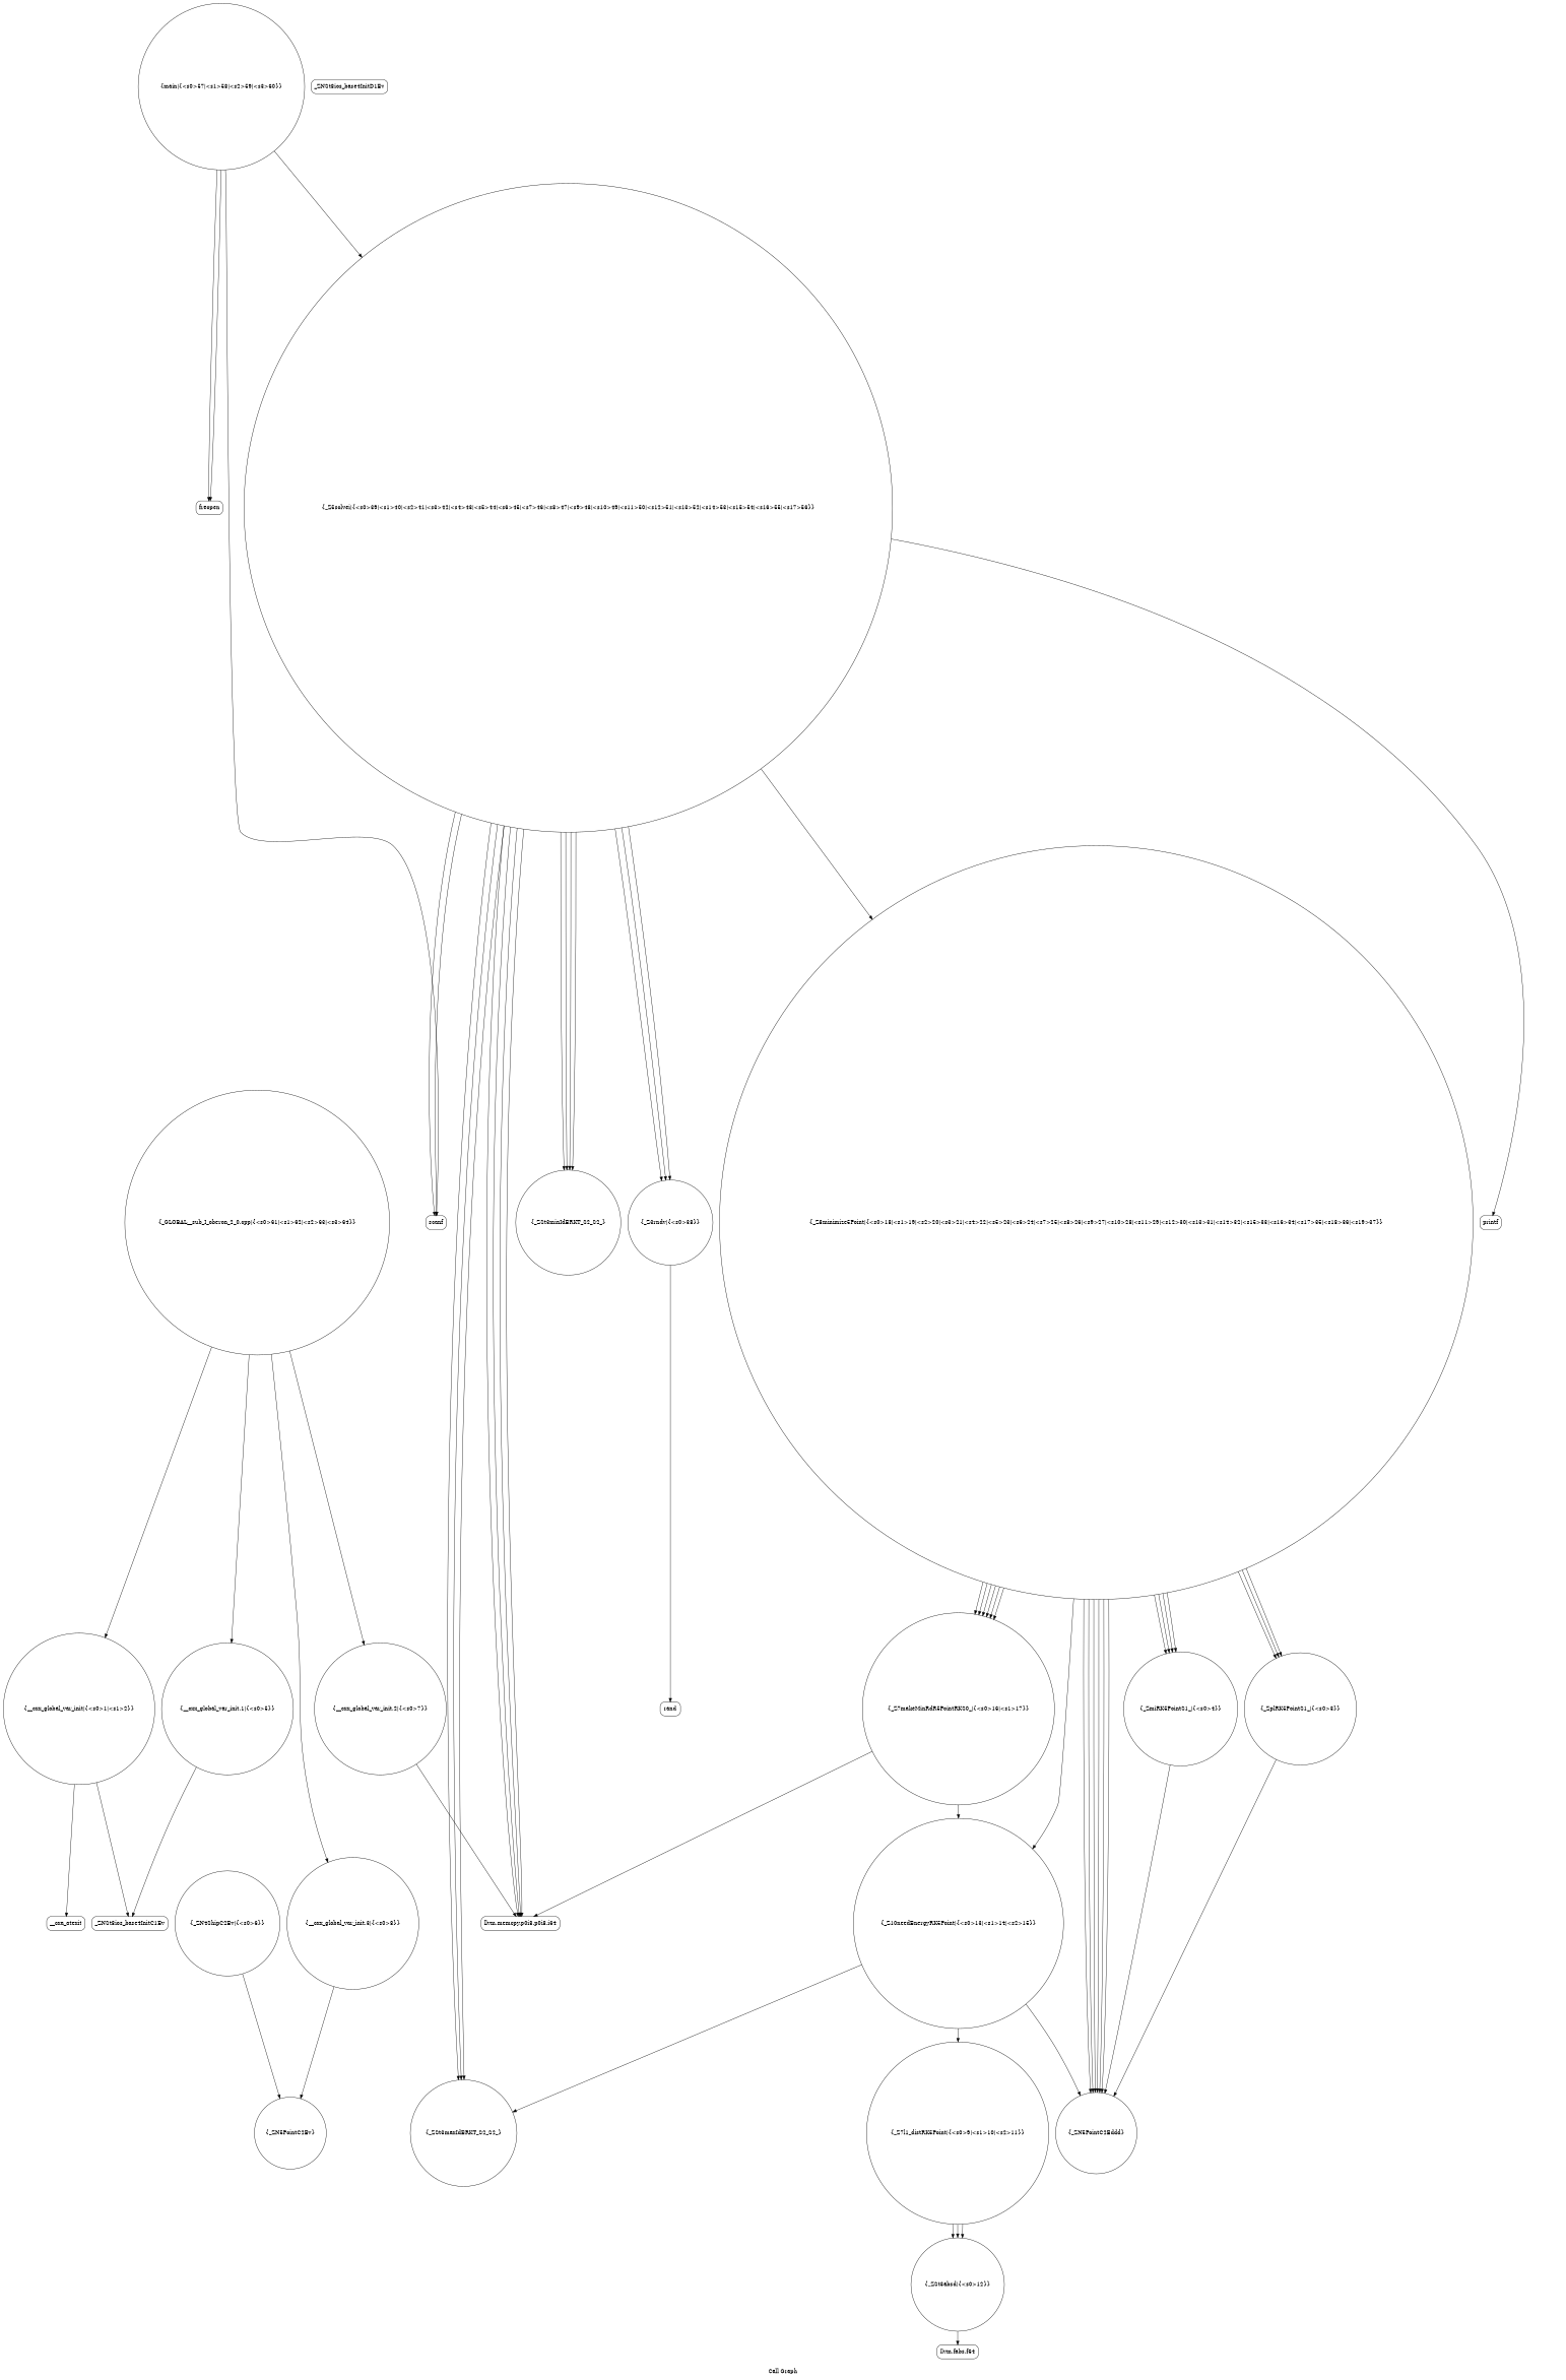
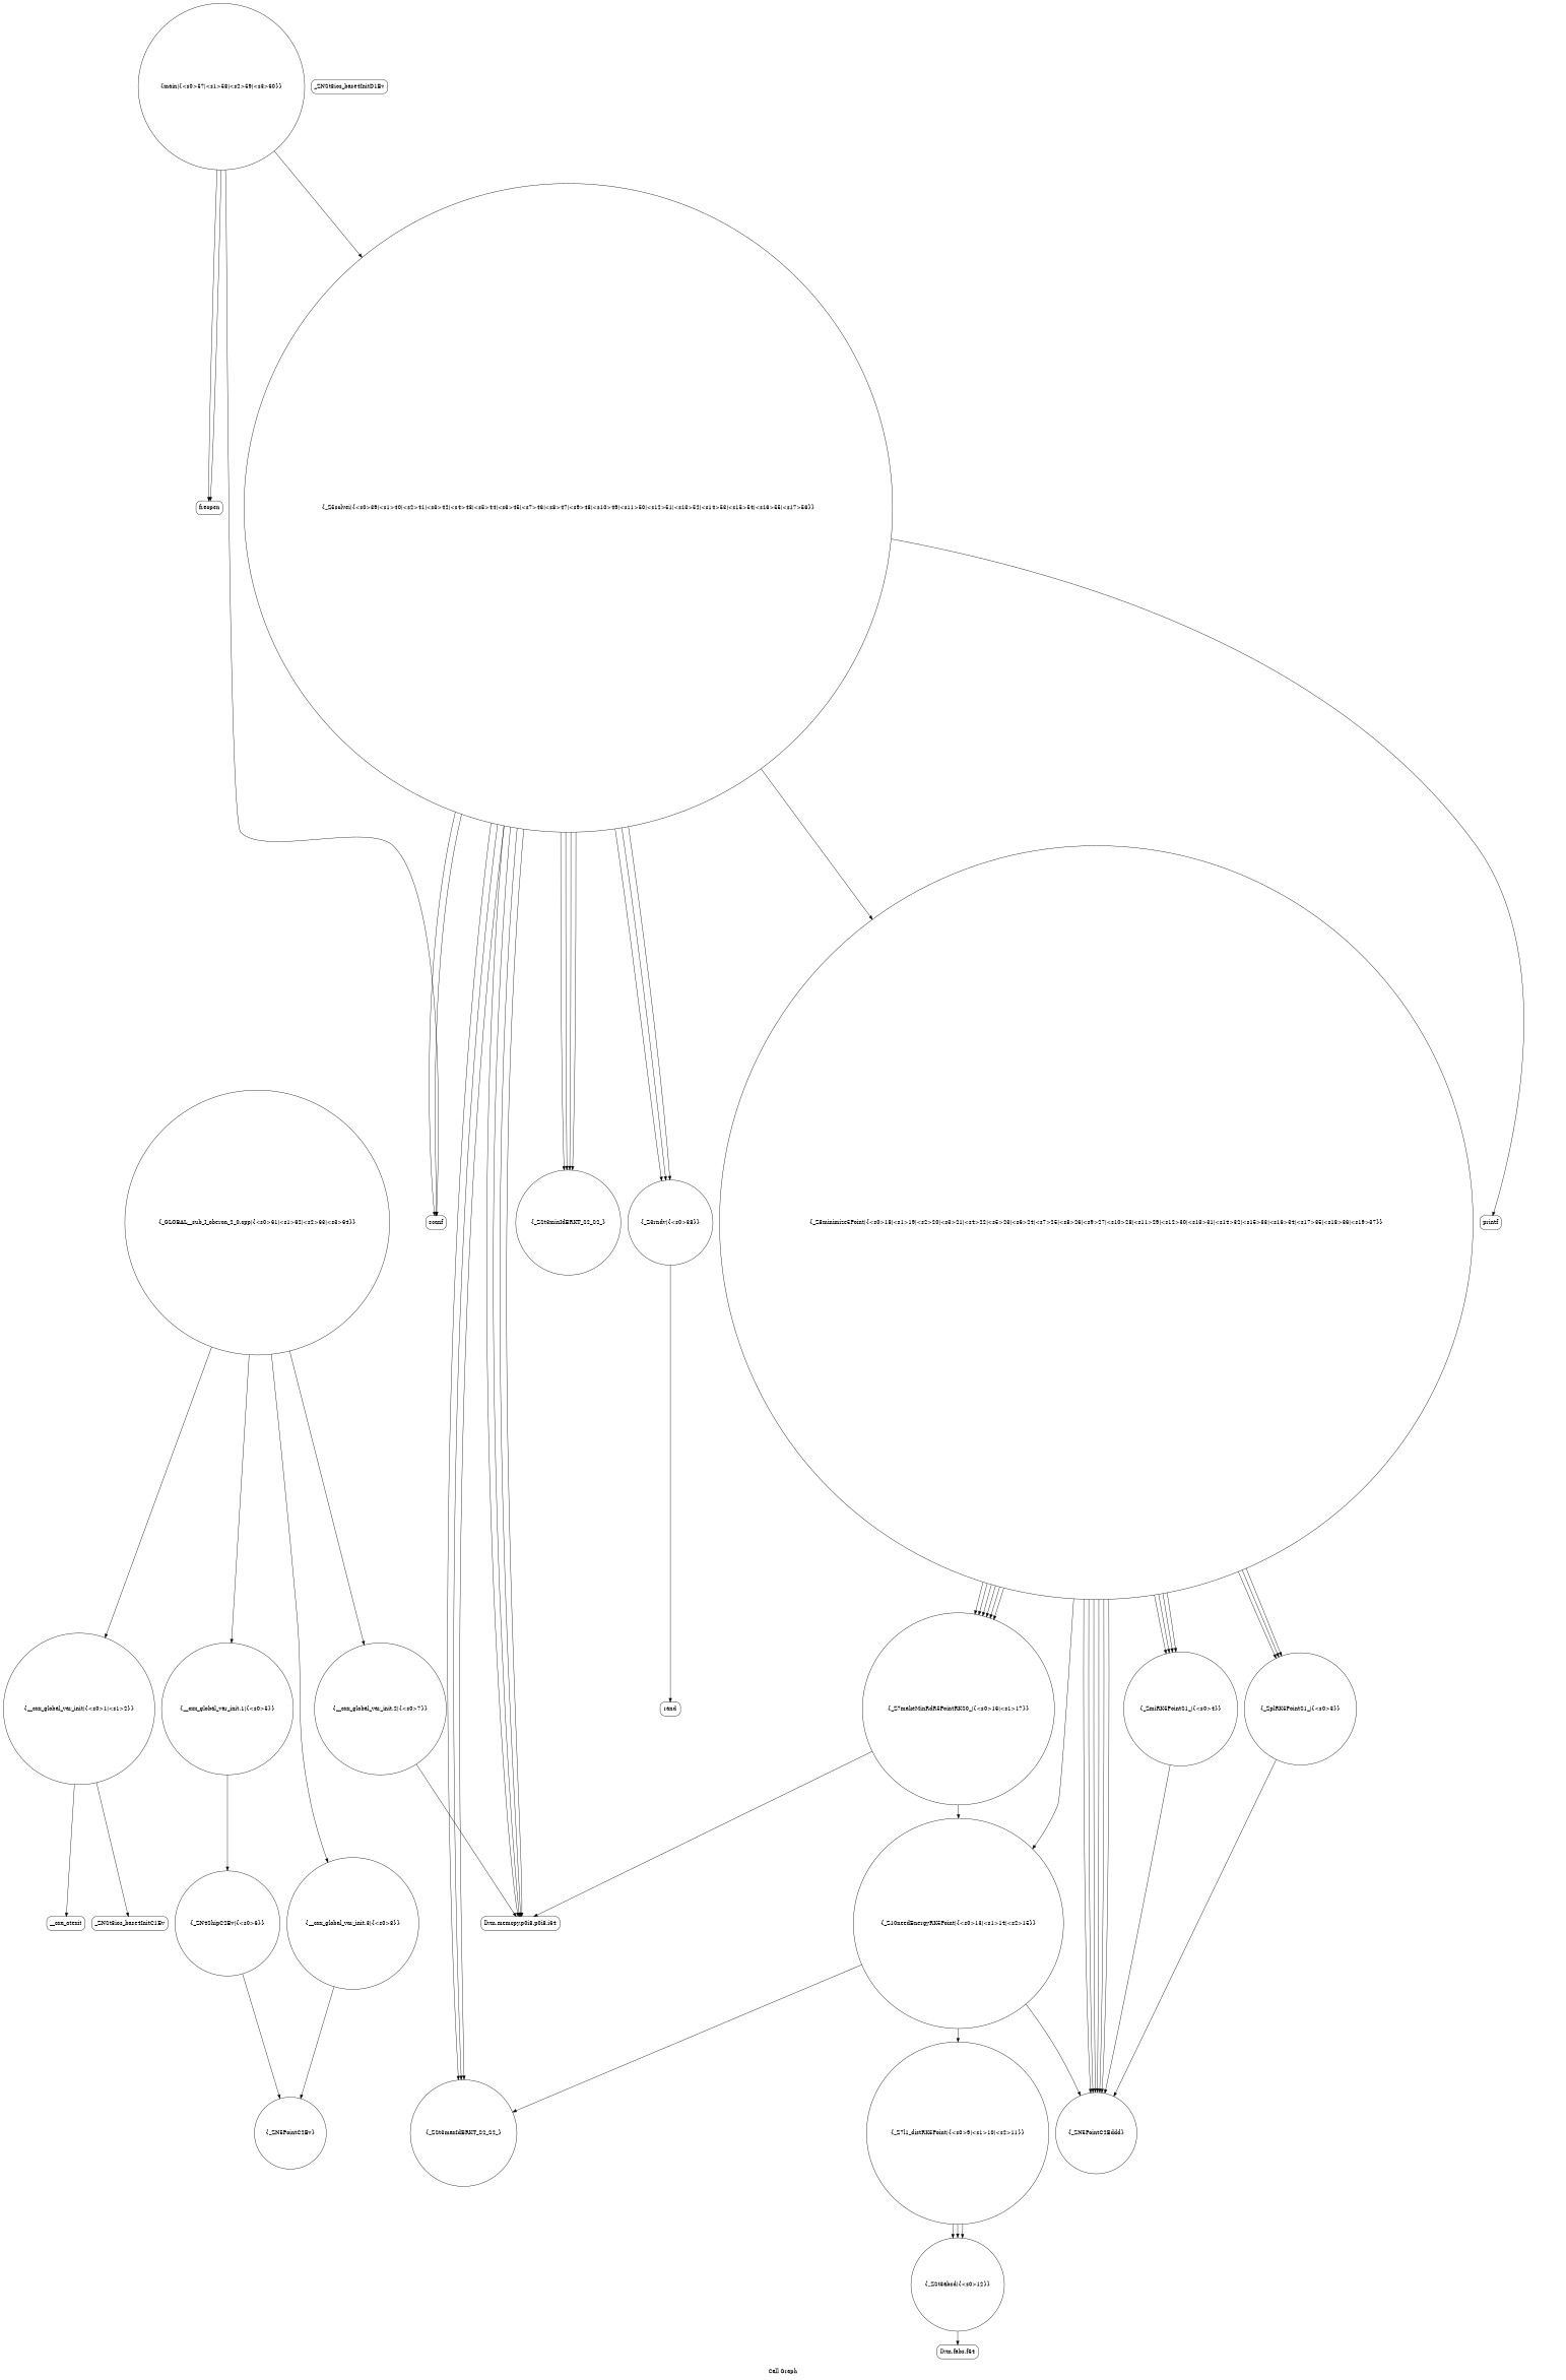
  digraph {
    label="Call Graph"
    node [shape=circle]
    edge [color=black tailport=s0]
    n1 [label="{__cxx_global_var_init|{<s0>1|<s1>2}}"]
    n2 [label="{_ZNSt8ios_base4InitC1Ev}" shape=Mrecord]
    n3 [label="{__cxa_atexit}" shape=Mrecord]
    n4 [label="{freopen}" shape=Mrecord]
    n5 [label="{__cxx_global_var_init.1|{<s0>5}}"]
    n6 [label="{_ZN4ShipC2Ev|{<s0>6}}"]
    n7 [label="{_ZN5PointC2Ev}"]
    n8 [label="{_Z10needEnergyRK5Point|{<s0>13|<s1>14|<s2>15}}"]
    n9 [label="{_Z7l1_distRK5Point|{<s0>9|<s1>10|<s2>11}}"]
    n10 [label="{_ZSt3maxIdERKT_S2_S2_}"]
    n11 [label="{_ZN5PointC2Eddd}"]
    n12 [label="{_ZmiRK5PointS1_|{<s0>4}}"]
    n13 [label="{_ZSt3absd|{<s0>12}}"]
    n14 [label="{llvm.fabs.f64}" shape=Mrecord]
    n15 [label="{_Z5solvei|{<s0>39|<s1>40|<s2>41|<s3>42|<s4>43|<s5>44|<s6>45|<s7>46|<s8>47|<s9>48|<s10>49|<s11>50|<s12>51|<s13>52|<s14>53|<s15>54|<s16>55|<s17>56}}"]
    n16 [label="{scanf}" shape=Mrecord]
    n17 [label="{llvm.memcpy.p0i8.p0i8.i64}" shape=Mrecord]
    n18 [label="{_ZSt3minIdERKT_S2_S2_}"]
    n19 [label="{_Z3rndv|{<s0>38}}"]
    n20 [label="{_Z8minimize5Point|{<s0>18|<s1>19|<s2>20|<s3>21|<s4>22|<s5>23|<s6>24|<s7>25|<s8>26|<s9>27|<s10>28|<s11>29|<s12>30|<s13>31|<s14>32|<s15>33|<s16>34|<s17>35|<s18>36|<s19>37}}"]
    n21 [label="{printf}" shape=Mrecord]
    n22 [label="{rand}" shape=Mrecord]
    n23 [label="{_Z7makeMinRdR5PointRKS0_|{<s0>16|<s1>17}}"]
    n24 [label="{_ZplRK5PointS1_|{<s0>3}}"]
    n25 [label="{_ZNSt8ios_base4InitD1Ev}" shape=Mrecord]
    n26 [label="{_GLOBAL__sub_I_oberon_2_0.cpp|{<s0>61|<s1>62|<s2>63|<s3>64}}"]
    n27 [label="{__cxx_global_var_init.2|{<s0>7}}"]
    n28 [label="{__cxx_global_var_init.3|{<s0>8}}"]
    n29 [label="{main|{<s0>57|<s1>58|<s2>59|<s3>60}}"]
    n1 -> n2
    n1 -> n3 [tailport=s1]
-   n5 -> n2
+   n5 -> n6
    n6 -> n7
    n8 -> n9 [tailport=s1]
    n8 -> n10 [tailport=s2]
    n8 -> n11
    n9 -> n13
    n9 -> n13 [tailport=s1]
    n9 -> n13 [tailport=s2]
    n12 -> n11
    n13 -> n14
    n15 -> n10 [tailport=s7]
    n15 -> n10 [tailport=s8]
    n15 -> n10 [tailport=s9]
    n15 -> n16
    n15 -> n16 [tailport=s1]
    n15 -> n17 [tailport=s2]
    n15 -> n17 [tailport=s3]
    n15 -> n17 [tailport=s10]
    n15 -> n17 [tailport=s14]
    n15 -> n18 [tailport=s4]
    n15 -> n18 [tailport=s5]
    n15 -> n18 [tailport=s6]
    n15 -> n18 [tailport=s16]
    n15 -> n19 [tailport=s11]
    n15 -> n19 [tailport=s12]
    n15 -> n19 [tailport=s13]
    n15 -> n20 [tailport=s15]
    n15 -> n21 [tailport=s17]
    n19 -> n22
    n20 -> n8
    n20 -> n11 [tailport=s2]
    n20 -> n11 [tailport=s5]
    n20 -> n11 [tailport=s8]
    n20 -> n11 [tailport=s11]
    n20 -> n11 [tailport=s14]
    n20 -> n11 [tailport=s17]
    n20 -> n12 [tailport=s1]
    n20 -> n12 [tailport=s6]
    n20 -> n12 [tailport=s12]
    n20 -> n12 [tailport=s18]
    n20 -> n23 [tailport=s4]
    n20 -> n23 [tailport=s7]
    n20 -> n23 [tailport=s10]
    n20 -> n23 [tailport=s13]
    n20 -> n23 [tailport=s16]
    n20 -> n23 [tailport=s19]
    n20 -> n24 [tailport=s3]
    n20 -> n24 [tailport=s9]
    n20 -> n24 [tailport=s15]
    n23 -> n8
    n23 -> n17 [tailport=s1]
    n24 -> n11
    n26 -> n1
    n26 -> n5 [tailport=s1]
    n26 -> n27 [tailport=s2]
    n26 -> n28 [tailport=s3]
    n27 -> n17
    n28 -> n7
    n29 -> n4
    n29 -> n4 [tailport=s1]
    n29 -> n15 [tailport=s3]
    n29 -> n16 [tailport=s2]
  }
